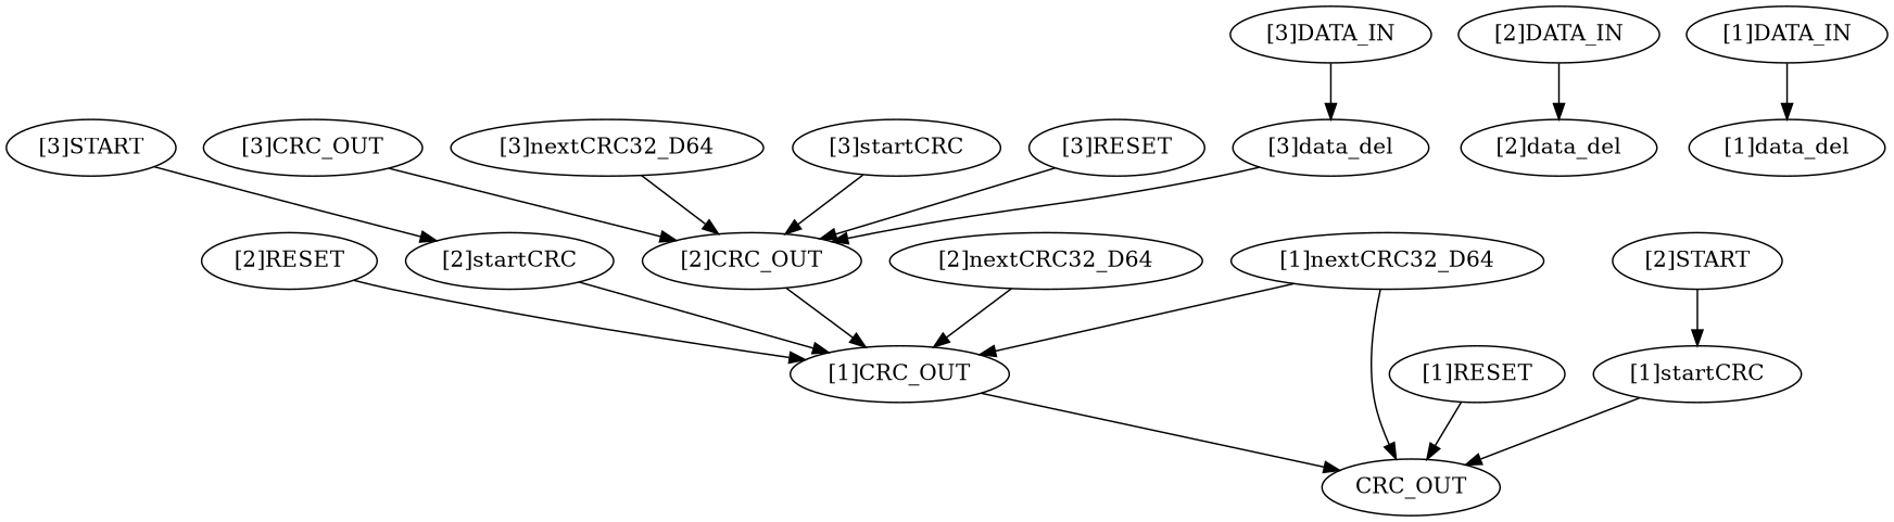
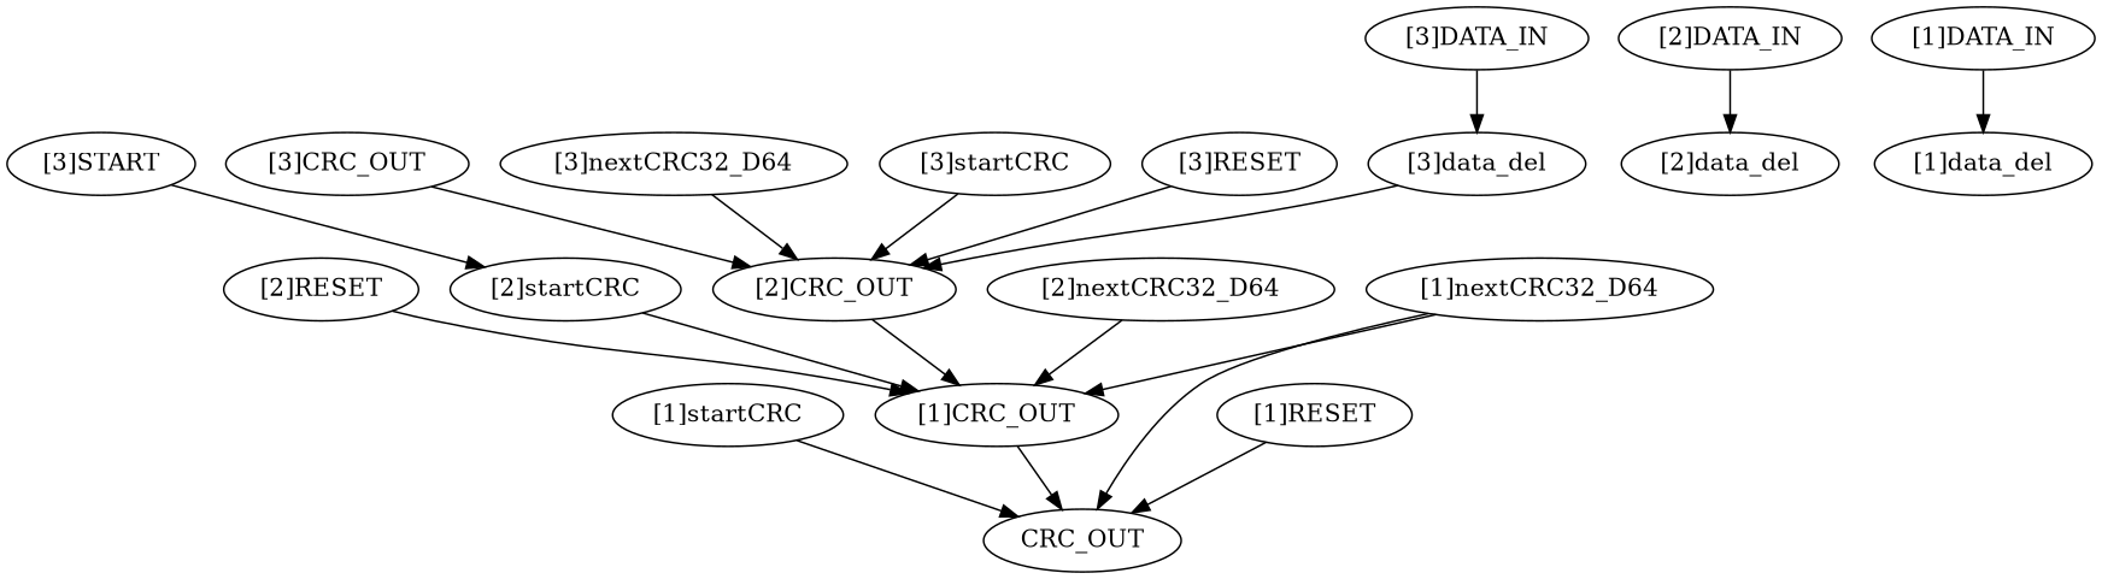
  strict digraph {
    node [complexity=8 importance=0.550561446708 rank=0.112359424974]
    "[1]startCRC" [complexity=5 rank=0.110112289342]
    CRC_OUT [complexity=4 importance=0.449437699896]
    "[2]RESET" [complexity=9 importance=1.86516656191 rank=0.207240729102]
    "[1]CRC_OUT" [importance=0.898875399792]
    "[3]START" [complexity=11 importance=1.06741490893 rank=0.097037718994]
    "[2]startCRC" [complexity=9 importance=0.999999146604 rank=0.111111016289]
    "[3]CRC_OUT" [complexity=16 importance=1.79775079958]
    "[2]CRC_OUT" [complexity=12 importance=1.34831309969]
    "[2]data_del" [complexity=12 importance=0.999999146604 rank=0.083333262217]
    "[2]DATA_IN" [complexity=77 importance=1.06741490893 rank=0.0138625312849]
    "[3]nextCRC32_D64" [complexity=16 importance=1.41572886202 rank=0.0884830538761]
    "[2]nextCRC32_D64" [complexity=12 importance=0.966291162122 rank=0.0805242635102]
-   "[2]START" [complexity=7 importance=0.617977209039 rank=0.0882824584341]
    "[1]nextCRC32_D64" [importance=0.516853462226 rank=0.0646066827783]
    "[3]startCRC" [complexity=13 importance=1.4494368465 rank=0.111495142038]
    "[3]RESET" [complexity=13 importance=2.76404196171 rank=0.212618612439]
    "[3]DATA_IN" [complexity=81 importance=1.51685260883 rank=0.0187265754177]
    "[3]data_del" [complexity=16 importance=1.4494368465 rank=0.0905898029062]
    "[1]RESET" [complexity=5 importance=0.966291162122 rank=0.193258232424]
    "[1]data_del" [rank=0.0688201808385]
    "[1]DATA_IN" [complexity=73 importance=0.617977209039 rank=0.00846544121971]
    "[1]startCRC" -> CRC_OUT
    "[2]RESET" -> "[1]CRC_OUT"
    "[1]CRC_OUT" -> CRC_OUT
    "[3]START" -> "[2]startCRC"
    "[2]startCRC" -> "[1]CRC_OUT"
    "[3]CRC_OUT" -> "[2]CRC_OUT"
    "[2]CRC_OUT" -> "[1]CRC_OUT"
    "[2]DATA_IN" -> "[2]data_del"
    "[3]nextCRC32_D64" -> "[2]CRC_OUT"
    "[2]nextCRC32_D64" -> "[1]CRC_OUT"
-   "[2]START" -> "[1]startCRC"
    "[1]nextCRC32_D64" -> CRC_OUT
    "[1]nextCRC32_D64" -> "[1]CRC_OUT"
    "[3]startCRC" -> "[2]CRC_OUT"
    "[3]RESET" -> "[2]CRC_OUT"
    "[3]DATA_IN" -> "[3]data_del"
    "[3]data_del" -> "[2]CRC_OUT"
    "[1]RESET" -> CRC_OUT
    "[1]DATA_IN" -> "[1]data_del"
  }
